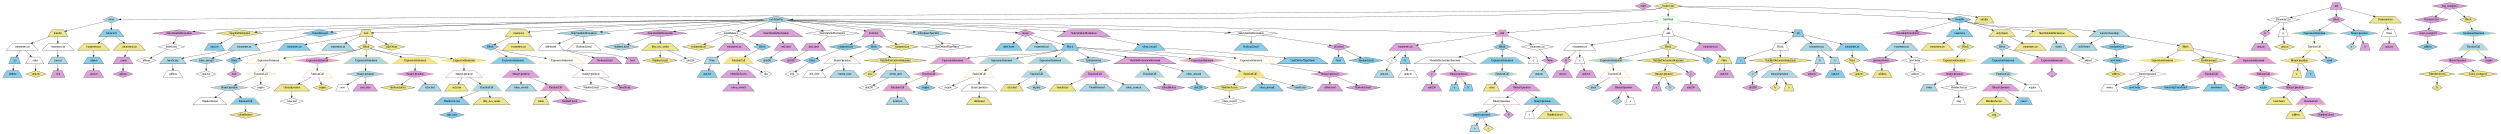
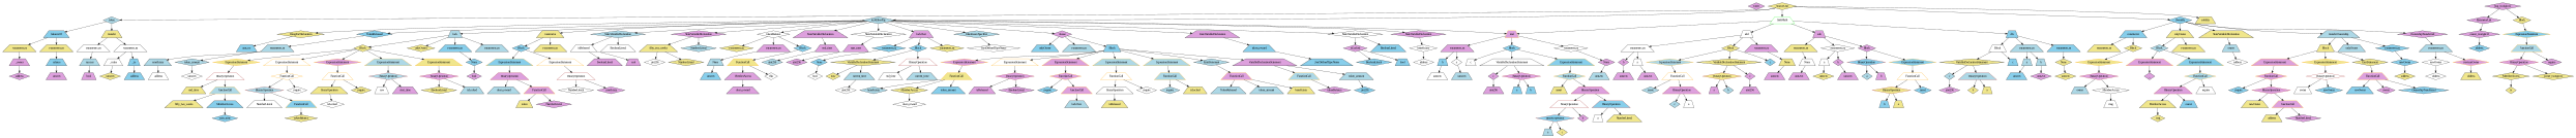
  strict digraph {
    fontname="Liberation Serif"
    node [fillcolor=plum fontname="Liberation Serif" shape=trapezium style=filled color=black]
    edge [fontname="Liberation Serif"]
    Enter [height=0.5 shape=diamond width=0.83628 color=""]
    n2 [fillcolor=skyblue height=0.5 label=bool width=0.76697]
    n3 [fillcolor=lightblue height=0.5 label=current_time width=1.5848]
    n4 [fillcolor=white height=0.5 label=uint256 shape=diamond width=1.0442]
    n5 [fillcolor=khaki height=0.5 label=require shape=diamond width=1.0026]
    n6 [height=0.5 label=b shape=diamond width=0.75]
    n7 [height=0.5 label=b shape=diamond width=0.75]
    n8 [height=0.5 label=uint256 width=1.0442]
    n9 [fillcolor=khaki height=0.5 label=ParameterList width=1.7095]
    n10 [height=0.5 label=beneficiary shape=diamond width=1.4184]
    n11 [color=brown height=0.5 label=BinaryOperation shape=diamond width=1.9867]
    n12 [fillcolor=khaki height=0.5 label=MemberAccess shape=diamond width=1.9174]
    n13 [fillcolor=khaki height=0.5 label=owner_txorigin12 shape=diamond width=2.0976]
    n14 [fillcolor=khaki height=0.5 label=tx shape=diamond width=0.75]
    n15 [color=orange height=0.5 label=FunctionCall width=1.6125]
    n16 [fillcolor=lightblue height=0.5 label=lockOver width=1.2521]
    n17 [fillcolor=skyblue height=0.5 label=address width=1.0996]
    n18 [height=0.5 label=BooleanLiteral shape=diamond width=1.7788]
    n19 [fillcolor=lightblue height=0.5 label=ParameterList width=1.7095]
    n20 [fillcolor=khaki height=0.5 label=Block shape=diamond width=0.90558]
    n21 [color=orange height=0.5 label=ExpressionStatement shape=diamond width=2.458]
    n22 [color=orange fillcolor=lightblue height=0.5 label=ExpressionStatement width=2.458]
    n23 [color=orange fillcolor=khaki height=0.5 label=ExpressionStatement width=2.458]
    n24 [color=orange fillcolor=khaki height=0.5 label=ExpressionStatement shape=diamond width=2.458]
    n25 [color=orange fillcolor=white height=0.5 label=ExpressionStatement width=2.458]
    n26 [color=orange fillcolor=white height=0.5 label=FunctionCall width=1.6125]
    n27 [color=brown fillcolor=lightblue height=0.5 label=BinaryOperation shape=diamond width=1.9867]
    n28 [color=brown height=0.5 label=BinaryOperation shape=diamond width=1.9867]
    n29 [color=brown fillcolor=white height=0.5 label=BinaryOperation width=1.9867]
    n30 [color=orange fillcolor=white height=0.5 label=FunctionCall shape=diamond width=1.6125]
    n31 [fillcolor=khaki height=0.5 label=UnaryOperation width=1.9452]
    n32 [height=0.5 label=start_time width=1.3076]
    n33 [fillcolor=white height=0.5 label=now width=0.75]
    n34 [fillcolor=lightblue height=0.5 label=isLocked width=1.2521]
    n35 [fillcolor=khaki height=0.5 label=BooleanLiteral shape=diamond width=1.7788]
    n36 [color=orange fillcolor=lightblue height=0.5 label=FunctionCall width=1.6125]
    n37 [fillcolor=khaki height=0.5 label=end_time width=1.2382]
    n38 [fillcolor=white height=0.5 label=require shape=diamond width=1.0026]
    n39 [color=brown fillcolor=lightblue height=0.5 label=BinaryOperation shape=diamond width=1.9867]
    n40 [fillcolor=lightblue height=0.5 label=token_amount shape=diamond width=1.765]
    n41 [fillcolor=white height=0.5 label=uint256 shape=diamond width=1.0442]
    n42 [fillcolor=white height=0.5 label=UserDefinedTypeName shape=diamond width=2.7214]
    n43 [height=0.5 label=StateVariableDeclaration width=2.8184]
    n44 [height=0.5 label=end_time width=1.2382]
    n45 [fillcolor=lightblue height=0.5 label=uint256 shape=diamond width=1.0442]
    n46 [color=orange height=0.5 label=ExpressionStatement shape=diamond width=2.458]
    n47 [color=orange fillcolor=khaki height=0.5 label=FunctionCall width=1.6125]
    n48 [fillcolor=khaki height=0.5 label=MemberAccess shape=diamond width=1.9174]
    n49 [fillcolor=skyblue height=0.5 label=token_amount width=1.765]
    n50 [fillcolor=lightblue height=0.5 label=beneficiary shape=diamond width=1.4184]
    n51 [fillcolor=white height=0.5 label=token_reward shape=diamond width=1.7095]
    n52 [color=orange height=0.5 label=ExpressionStatement width=2.458]
    n53 [color=orange height=0.5 label=FunctionCall shape=diamond width=1.6125]
    n54 [fillcolor=skyblue height=0.5 label=require shape=diamond width=1.0026]
    n55 [color=brown height=0.5 label=BinaryOperation shape=diamond width=1.9867]
    n56 [color=orange height=0.5 label=FunctionCall width=1.6125]
    n57 [fillcolor=khaki height=0.5 label=newOwner width=1.4046]
    n58 [color=brown fillcolor=khaki height=0.5 label=BinaryOperation shape=diamond width=1.9867]
    n59 [fillcolor=lightblue height=0.5 label=b shape=diamond width=0.75]
    n60 [height=0.5 label=a width=0.75]
    n61 [color=brown height=0.5 label=BinaryOperation shape=diamond width=1.9867]
    n62 [fillcolor=lightblue height=0.5 label=owner width=0.93331]
    n63 [fillcolor=white height=0.5 label=MemberAccess shape=diamond width=1.9174]
    n64 [fillcolor=white height=0.5 label=msg width=0.75]
    n65 [fillcolor=khaki height=0.5 label=Block shape=diamond width=0.90558]
    n66 [fillcolor=khaki height=0.5 label=VariableDeclarationStatement shape=diamond width=3.3174]
    n67 [fillcolor=skyblue height=0.5 label=c shape=diamond width=0.75]
    n68 [color=orange fillcolor=lightblue height=0.5 label=ExpressionStatement shape=diamond width=2.458]
    n69 [height=0.5 label=c shape=diamond width=0.75]
    n70 [color=orange fillcolor=white height=0.5 label=FunctionCall width=1.6125]
    n71 [height=0.5 label=uint256 width=1.0442]
    n72 [fillcolor=lightblue height=0.5 label=assert shape=diamond width=0.89172]
    n73 [color=brown height=0.5 label=BinaryOperation width=1.9867]
    n74 [fillcolor=khaki height=0.5 label=None width=0.85014]
    n75 [height=0.5 label=uint256 width=1.0442]
    n76 [fillcolor=lightblue height=0.5 label=ParameterList width=1.7095]
    n77 [fillcolor=lightblue height=0.5 label=b width=0.75]
    n78 [fillcolor=lightblue height=0.5 label=a width=0.75]
    n79 [height=0.5 label=uint256 shape=diamond width=1.0442]
    n80 [fillcolor=skyblue height=0.5 label=uint256 width=1.0442]
    n81 [height=0.5 label=sub width=0.75]
    n82 [fillcolor=white height=0.5 label=ParameterList shape=diamond width=1.7095]
    n83 [height=0.5 label=Block shape=diamond width=0.90558]
    n84 [fillcolor=khaki height=0.5 label=ParameterList width=1.7095]
    n85 [fillcolor=white height=0.5 label=a width=0.75]
    n86 [color=orange fillcolor=skyblue height=0.5 label=ExpressionStatement shape=diamond width=2.458]
    n87 [color=brown fillcolor=skyblue height=0.5 label=BinaryOperation shape=diamond width=1.9867]
    n88 [fillcolor=white height=0.5 label=None width=0.85014]
    n89 [fillcolor=khaki height=0.5 label=uint256 shape=diamond width=1.0442]
    n90 [color=orange fillcolor=white height=0.5 label=FunctionCall width=1.6125]
    n91 [fillcolor=lightblue height=0.5 label=a shape=diamond width=0.75]
    n92 [height=0.5 label=b width=0.75]
    n93 [height=0.5 label=uint256 width=1.0442]
    n94 [color=brown height=0.5 label=BinaryOperation width=1.9867]
    n95 [color=orange height=0.5 label=FunctionCall width=1.6125]
    n96 [fillcolor=lightblue height=0.5 label=token_reward width=1.7095]
    n97 [fillcolor=khaki height=0.5 label=token width=0.864]
    n98 [height=0.5 label=NumberLiteral shape=diamond width=1.765]
    n99 [fillcolor=khaki height=0.5 label=onlyOwner shape=diamond width=1.4323]
    n100 [height=0.5 label=OwnershipTransferred shape=diamond width=2.6243]
    n101 [fillcolor=lightblue height=0.5 label=ParameterList width=1.7095]
-   n102 [height=0.5 label=previousOwner shape=diamond width=1.8759]
+   n102 [color=orange height=0.5 label=previousOwner shape=diamond width=1.8759]
    n103 [fillcolor=white height=0.5 label=newOwner shape=diamond width=1.4046]
    n104 [fillcolor=khaki height=0.5 label=address width=1.0996]
    n105 [fillcolor=white height=0.5 label=address shape=diamond width=1.0996]
    n106 [height=0.5 label=NumberLiteral shape=diamond width=1.765]
    n107 [fillcolor=khaki height=0.5 label=NumberLiteral width=1.765]
    n108 [fillcolor=white height=0.5 label=uint256 shape=diamond width=1.0442]
    n109 [fillcolor=white height=0.5 label=bool shape=diamond width=0.76697]
    n110 [color=orange fillcolor=khaki height=0.5 label=FunctionCall width=1.6125]
    n111 [fillcolor=white height=0.5 label=this shape=diamond width=0.75]
    n112 [height=0.5 label=MemberAccess width=1.9174]
    n113 [height=0.5 label=token_reward width=1.7095]
    n114 [fillcolor=skyblue height=0.5 label=ParameterList width=1.7095]
    n115 [fillcolor=skyblue height=0.5 label=None shape=diamond width=0.85014]
    n116 [height=0.5 label=bool shape=diamond width=0.76697]
    n117 [height=0.5 label=ParameterList width=1.7095]
    n118 [color=orange fillcolor=skyblue height=0.5 label=ExpressionStatement shape=diamond width=2.458]
    n119 [color=orange fillcolor=lightblue height=0.5 label=FunctionCall width=1.6125]
    n120 [height=0.5 label=require shape=diamond width=1.0026]
    n121 [fillcolor=lightblue height=0.5 label=owner width=0.93331]
    n122 [fillcolor=white height=0.5 label=address shape=diamond width=1.0996]
    n123 [fillcolor=lightblue height=0.5 label=current_time width=1.5848]
    n124 [fillcolor=lightblue height=0.5 label=success width=1.1135]
    n125 [height=0.5 label=bool width=0.76697]
    n126 [fillcolor=skyblue height=0.5 label=start_time shape=diamond width=1.3076]
    n127 [color=orange fillcolor=skyblue height=0.5 label=FunctionCall width=1.6125]
    n128 [fillcolor=white height=0.5 label=NumberLiteral width=1.765]
    n129 [fillcolor=khaki height=0.5 label=tokenBalance shape=diamond width=1.6679]
    n130 [fillcolor=white height=0.5 label=c width=0.75]
    n131 [color=orange fillcolor=khaki height=0.5 label=ExpressionStatement shape=diamond width=2.458]
    n132 [color=brown fillcolor=white height=0.5 label=BinaryOperation shape=diamond width=1.9867]
    n133 [fillcolor=white height=0.5 label=owner width=0.93331]
    n134 [fillcolor=skyblue height=0.5 label=newOwner shape=diamond width=1.4046]
    n135 [color=orange fillcolor=white height=0.5 label=FunctionCall width=1.6125]
    n136 [fillcolor=white height=0.5 label=require shape=diamond width=1.0026]
    n137 [fillcolor=white height=0.5 label=UnaryOperation width=1.9452]
    n138 [fillcolor=khaki height=0.5 label=isReleased width=1.3907]
    n139 [fillcolor=white height=0.5 label=isLocked shape=diamond width=1.2521]
    n140 [fillcolor=lightblue height=0.5 label=uint256 width=1.0442]
    n141 [height=0.5 label=StateVariableDeclaration shape=diamond width=2.8184]
    n142 [fillcolor=khaki height=0.5 label=fifty_two_weeks width=2.0145]
    n143 [fillcolor=lightblue height=0.5 label=NumberLiteral shape=diamond width=1.765]
    n144 [fillcolor=khaki height=0.5 label=NumberLiteral shape=diamond width=1.765]
    n145 [fillcolor=white height=0.5 label=VariableDeclarationStatement width=3.3174]
    n146 [color=brown height=0.5 label=BinaryOperation shape=diamond width=1.9867]
    n147 [height=0.5 label=c shape=diamond width=0.75]
    n148 [fillcolor=skyblue height=0.5 label=a width=0.75]
    n149 [fillcolor=skyblue height=0.5 label=b width=0.75]
    n150 [height=0.5 label=uint256 width=1.0442]
    n151 [color=orange fillcolor=white height=0.5 label=ExpressionStatement width=2.458]
    n152 [color=brown fillcolor=white height=0.5 label=BinaryOperation width=1.9867]
    n153 [fillcolor=white height=0.5 label=NumberLiteral shape=diamond width=1.765]
    n154 [fillcolor=skyblue height=0.5 label=ParameterList width=1.7095]
    n155 [fillcolor=khaki height=0.5 label=None shape=diamond width=0.85014]
    n156 [fillcolor=khaki height=0.5 label=uint256 shape=diamond width=1.0442]
    n157 [fillcolor=white height=0.5 label=a width=0.75]
    n158 [fillcolor=lightblue height=0.5 label=c shape=diamond width=0.75]
    n159 [fillcolor=lightblue height=0.5 label=a width=0.75]
    n160 [fillcolor=lightblue height=0.5 label=token shape=diamond width=0.864]
    n161 [fillcolor=skyblue height=0.5 label=balanceOf width=1.3491]
    n162 [fillcolor=khaki height=0.5 label=transfer width=1.0719]
    n163 [fillcolor=khaki height=0.5 label=ParameterList width=1.7095]
    n164 [fillcolor=khaki height=0.5 label=ParameterList width=1.7095]
    n165 [fillcolor=white height=0.5 label=ParameterList width=1.7095]
    n166 [fillcolor=white height=0.5 label=ParameterList width=1.7095]
    n167 [fillcolor=skyblue height=0.5 label=balance width=1.0719]
    n168 [height=0.5 label=_owner width=1.0719]
    n169 [fillcolor=skyblue height=0.5 label=_to width=0.75]
    n170 [fillcolor=white height=0.5 label=_value width=0.96103]
    n171 [fillcolor=white height=0.5 label=tokenBalance shape=diamond width=1.6679]
    n172 [fillcolor=skyblue height=0.5 label=Block shape=diamond width=0.90558]
    n173 [fillcolor=khaki height=0.5 label=ParameterList shape=diamond width=1.7095]
    n174 [height=0.5 label=ParameterList width=1.7095]
    n175 [fillcolor=lightblue height=0.5 label=None width=0.85014]
    n176 [fillcolor=skyblue height=0.5 label=uint256 width=1.0442]
    n177 [fillcolor=skyblue height=0.5 label=constructor width=1.4877]
    n178 [fillcolor=khaki height=0.5 label=Block shape=diamond width=0.90558]
    n179 [color=orange fillcolor=khaki height=0.5 label=ExpressionStatement shape=diamond width=2.458]
    n180 [fillcolor=skyblue height=0.5 label=Block shape=diamond width=0.90558]
    n181 [color=brown fillcolor=white height=0.5 label=BinaryOperation width=1.9867]
    n182 [fillcolor=khaki height=0.5 label=VariableDeclarationStatement shape=diamond width=3.3174]
    n183 [fillcolor=white height=0.5 label=end_time width=1.2382]
    n184 [fillcolor=khaki height=0.5 label=now shape=diamond width=0.75]
    n185 [fillcolor=khaki height=0.5 label=VariableDeclarationStatement shape=diamond width=3.3174]
    n186 [fillcolor=lightblue height=0.5 label=c shape=diamond width=0.75]
    n187 [color=brown fillcolor=lightblue height=0.5 label=BinaryOperation width=1.9867]
    n188 [height=0.5 label=uint256 shape=diamond width=1.0442]
    n189 [fillcolor=khaki height=0.5 label=b shape=diamond width=0.75]
    n190 [fillcolor=khaki height=0.5 label=a width=0.75]
    n191 [fillcolor=white height=0.5 label=a width=0.75]
    n192 [fillcolor=khaki height=0.5 label=ParameterList shape=diamond width=1.7095]
    n193 [height=0.5 label=uint256 width=1.0442]
    n194 [fillcolor=white height=0.5 label=isReleased width=1.3907]
    n195 [height=0.5 label=bool width=0.76697]
    n196 [height=0.5 label=BooleanLiteral width=1.7788]
    n197 [fillcolor=skyblue height=0.5 label=Block shape=diamond width=0.90558]
    n198 [color=orange fillcolor=skyblue height=0.5 label=ExpressionStatement width=2.458]
    n199 [color=orange fillcolor=lightblue height=0.5 label=FunctionCall shape=diamond width=1.6125]
    n200 [fillcolor=khaki height=0.5 label=assert width=0.89172]
    n201 [color=brown height=0.5 label=BinaryOperation width=1.9867]
    n202 [height=0.5 label=isLocked shape=diamond width=1.2521]
    n203 [fillcolor=skyblue height=0.5 label=BooleanLiteral shape=diamond width=1.7788]
    n204 [color=orange height=0.5 label=mul width=0.75]
    n205 [fillcolor=white height=0.5 label=ParameterList shape=diamond width=1.7095]
    n206 [height=0.5 label=ParameterList width=1.7095]
    n207 [height=0.5 label=None shape=diamond width=0.85014]
    n208 [fillcolor=white height=0.5 label=a shape=diamond width=0.75]
    n209 [fillcolor=skyblue height=0.5 label=b width=0.75]
    n210 [fillcolor=lightblue height=0.5 label=uint256 width=1.0442]
    n211 [fillcolor=white height=0.5 label=uint256 width=1.0442]
    n212 [fillcolor=khaki height=0.5 label=a width=0.75]
    n213 [color=brown fillcolor=skyblue height=0.5 label=BinaryOperation shape=diamond width=1.9867]
    n214 [fillcolor=khaki height=0.5 label=c shape=diamond width=0.75]
    n215 [fillcolor=lightblue height=0.5 label=token_amount width=1.765]
    n216 [fillcolor=lightblue height=0.5 label=token_amount width=1.765]
    n217 [fillcolor=skyblue height=0.5 label=uint256 shape=diamond width=1.0442]
    n218 [fillcolor=white height=0.5 label=StateVariableDeclaration shape=diamond width=2.8184]
    n219 [height=0.5 label=start_time width=1.3076]
    n220 [height=0.5 label=uint256 shape=diamond width=1.0442]
    n221 [fillcolor=skyblue height=0.5 label=None shape=diamond width=0.85014]
    n222 [color=orange fillcolor=white height=0.5 label=ExpressionStatement width=2.458]
    n223 [color=brown height=0.5 label=BinaryOperation shape=diamond width=1.9867]
    n224 [height=0.5 label=isReleased width=1.3907]
    n225 [height=0.5 label=lockOver width=1.2521]
    n226 [fillcolor=skyblue height=0.5 label=ParameterList shape=diamond width=1.7095]
    n227 [fillcolor=white height=0.5 label=beneficiary shape=diamond width=1.4184]
    n228 [fillcolor=white height=0.5 label=address shape=diamond width=1.0996]
    n229 [fillcolor=lightblue height=0.5 label=ParameterList width=1.7095]
    n230 [color=orange fillcolor=skyblue height=0.5 label=ExpressionStatement width=2.458]
    n231 [color=orange fillcolor=lightblue height=0.5 label=FunctionCall shape=diamond width=1.6125]
    n232 [color=brown height=0.5 label=BinaryOperation width=1.9867]
    n233 [fillcolor=white height=0.5 label=require width=1.0026]
    n234 [fillcolor=skyblue height=0.5 label=owner width=0.93331]
    n235 [fillcolor=khaki height=0.5 label=MemberAccess width=1.9174]
    n236 [fillcolor=lightblue height=0.5 label=InheritanceSpecifier shape=diamond width=2.3333]
    n237 [color=orange height=0.5 label=FunctionCall width=1.6125]
    n238 [fillcolor=skyblue height=0.5 label=OwnershipTransferred shape=diamond width=2.6243]
    n239 [fillcolor=skyblue height=0.5 label=newOwner width=1.4046]
    n240 [height=0.5 label=owner shape=diamond width=0.93331]
    n241 [height=0.5 label=release shape=diamond width=0.98875]
    n242 [fillcolor=skyblue height=0.5 label=Block width=0.90558]
    n243 [fillcolor=skyblue height=0.5 label=onlyOwner width=1.4323]
    n244 [color=orange height=0.5 label=ExpressionStatement width=2.458]
    n245 [color=orange fillcolor=lightblue height=0.5 label=ExpressionStatement width=2.458]
    n246 [color=orange fillcolor=lightblue height=0.5 label=ExpressionStatement width=2.458]
    n247 [fillcolor=lightblue height=0.5 label=EmitStatement shape=diamond width=1.7788]
    n248 [height=0.5 label=VariableDeclarationStatement width=3.3174]
    n249 [color=orange height=0.5 label=FunctionCall shape=diamond width=1.6125]
    n250 [color=orange fillcolor=lightblue height=0.5 label=FunctionCall width=1.6125]
    n251 [color=orange height=0.5 label=FunctionCall width=1.6125]
    n252 [color=orange fillcolor=lightblue height=0.5 label=FunctionCall width=1.6125]
    n253 [height=0.5 label=uint256 width=1.0442]
    n254 [fillcolor=khaki height=0.5 label=uint256 shape=diamond width=1.0442]
    n255 [fillcolor=lightblue height=0.5 label=lockEtherPay shape=diamond width=1.6679]
    n256 [height=0.5 label=StateVariableDeclaration width=2.8184]
    n257 [fillcolor=white height=0.5 label=StateVariableDeclaration shape=diamond width=2.8184]
    n258 [height=0.5 label=StateVariableDeclaration shape=diamond width=2.8184]
    n259 [fillcolor=khaki height=0.5 label=UsingForDeclaration shape=diamond width=2.4303]
    n260 [fillcolor=skyblue height=0.5 label=TokenReleased shape=diamond width=1.8897]
-   n261 [fillcolor=khaki height=0.5 label=lock width=0.75]
+   n261 [fillcolor=lightblue height=0.5 label=lock width=0.75]
    n262 [fillcolor=khaki height=0.5 label=constructor width=1.4877]
    n263 [fillcolor=lightblue height=0.5 label=StateVariableDeclaration shape=diamond width=2.8184]
    n264 [fillcolor=skyblue height=0.5 label=token_reward width=1.7095]
    n265 [fillcolor=skyblue height=0.5 label=BooleanLiteral width=1.7788]
    n266 [fillcolor=skyblue height=0.5 label=uint256 width=1.0442]
    n267 [fillcolor=lightblue height=0.5 label=ParameterList width=1.7095]
    n268 [fillcolor=skyblue height=0.5 label=Block shape=diamond width=0.90558]
    n269 [fillcolor=khaki height=0.5 label=ParameterList width=1.7095]
    n270 [fillcolor=white height=0.5 label=BooleanLiteral width=1.7788]
    n271 [height=0.5 label=bug_txorigin12 shape=diamond width=1.8481]
    n272 [height=0.5 label=ParameterList shape=diamond width=1.7095]
    n273 [fillcolor=khaki height=0.5 label=Block shape=diamond width=0.90558]
    n274 [fillcolor=skyblue height=0.5 label=UserDefinedTypeName width=2.7214]
    n275 [fillcolor=lightblue height=0.5 label=beneficiary width=1.4184]
    n276 [color=orange fillcolor=skyblue height=0.5 label=ExpressionStatement width=2.458]
    n277 [height=0.5 label=owner_txorigin12 shape=diamond width=2.0976]
    n278 [fillcolor=lightblue height=0.5 label=Block shape=diamond width=0.90558]
    n279 [color=orange height=0.5 label=ExpressionStatement width=2.458]
    n280 [height=0.5 label=_ shape=diamond width=0.75]
    n281 [fillcolor=khaki height=0.5 label=address width=1.0996]
    n282 [fillcolor=skyblue height=0.5 label=ParameterList shape=diamond width=1.7095]
    n283 [fillcolor=skyblue height=0.5 label=newOwner shape=diamond width=1.4046]
    n284 [fillcolor=khaki height=0.5 label=address shape=diamond width=1.0996]
    n285 [height=0.5 label=uint256 width=1.0442]
    n286 [fillcolor=khaki height=0.5 label=beneficiary width=1.4184]
    n287 [fillcolor=skyblue height=0.5 label=MemberAccess width=1.9174]
    n288 [fillcolor=white height=0.5 label=a width=0.75]
    n289 [color=brown fillcolor=khaki height=0.5 label=BinaryOperation shape=diamond width=1.9867]
    n290 [fillcolor=skyblue height=0.5 label=assert shape=diamond width=0.89172]
    n291 [fillcolor=skyblue height=0.5 label=b width=0.75]
    n292 [fillcolor=khaki height=0.5 label=ParameterList width=1.7095]
    n293 [fillcolor=khaki height=0.5 label=fifty_two_weeks width=2.0145]
    n294 [fillcolor=khaki height=0.5 label=EmitStatement shape=diamond width=1.7788]
    n295 [fillcolor=skyblue height=0.5 label=address shape=diamond width=1.0996]
    n296 [fillcolor=skyblue height=0.5 label=require shape=diamond width=1.0026]
    n297 [color=brown fillcolor=skyblue height=0.5 label=BinaryOperation width=1.9867]
    n298 [fillcolor=khaki height=0.5 label=msg shape=diamond width=0.75]
    n299 [fillcolor=khaki height=0.5 label=isLocked width=1.2521]
    n300 [fillcolor=lightblue height=0.5 label=require shape=diamond width=1.0026]
    n301 [fillcolor=lightblue height=0.5 label=TokenReleased width=1.8897]
    n302 [height=0.5 label=tokenBalance shape=diamond width=1.6679]
    n303 [fillcolor=white height=0.5 label=address width=1.0996]
    n304 [color=green fillcolor=white height=0.5 label=SafeMath width=1.2798]
    n305 [fillcolor=skyblue height=0.5 label=div width=0.75]
    n306 [fillcolor=white height=0.5 label=add width=0.75]
    n307 [fillcolor=white height=0.5 label=Block width=0.90558]
    n308 [fillcolor=white height=0.5 label=ParameterList width=1.7095]
    n309 [fillcolor=skyblue height=0.5 label=c width=0.75]
    n310 [height=0.5 label=b shape=diamond width=0.75]
    n311 [fillcolor=khaki height=0.5 label=SourceUnit shape=diamond width=1.46]
    n312 [fillcolor=skyblue height=0.5 label=Ownable shape=diamond width=1.2105]
    n313 [fillcolor=khaki height=0.5 label=solidity width=1.0442]
    n314 [fillcolor=khaki height=0.5 label=onlyOwner width=1.4323]
    n315 [fillcolor=khaki height=0.5 label=StateVariableDeclaration width=2.8184]
    n316 [fillcolor=lightblue height=0.5 label=transferOwnership width=2.1947]
    n317 [fillcolor=khaki height=0.5 label=Block width=0.90558]
    n318 [fillcolor=lightblue height=0.5 label=onlyOwner width=1.4323]
    n319 [height=0.5 label=address shape=diamond width=1.0996]
    n320 [color=brown fillcolor=white height=0.5 label=BinaryOperation width=1.9867]
    n3 -> n4
    n7 -> n8
    n11 -> n12
    n11 -> n13
    n12 -> n14
    n15 -> n16
    n20 -> n21
    n20 -> n22
    n20 -> n23
    n20 -> n24
    n20 -> n25
    n21 -> n26
    n22 -> n27
    n23 -> n28
    n24 -> n29
    n25 -> n30
    n26 -> n5
    n26 -> n31
    n27 -> n32
    n27 -> n33
    n28 -> n34
    n28 -> n35
    n29 -> n36
    n29 -> n37
    n30 -> n38
    n30 -> n39
    n31 -> n139
    n36 -> n287
    n36 -> n293
    n39 -> n127
    n39 -> n128
    n40 -> n41
    n43 -> n44
    n44 -> n45
    n46 -> n47
    n47 -> n48
    n47 -> n49
    n47 -> n50
    n48 -> n51
    n52 -> n53
    n53 -> n54
    n53 -> n55
    n55 -> n56
    n55 -> n57
    n56 -> n106
    n56 -> n281
    n58 -> n59
    n58 -> n60
    n61 -> n62
    n61 -> n63
    n63 -> n64
    n65 -> n66
    n65 -> n67
    n65 -> n68
    n66 -> n58
    n66 -> n69
    n68 -> n70
    n69 -> n71
    n70 -> n72
    n70 -> n73
    n73 -> n157
    n73 -> n158
    n74 -> n75
    n76 -> n77
    n76 -> n78
    n77 -> n79
    n78 -> n80
    n81 -> n82
    n81 -> n83
    n81 -> n84
    n82 -> n7
    n82 -> n85
    n83 -> n86
    n83 -> n87
    n84 -> n88
    n85 -> n89
    n86 -> n90
    n87 -> n91
    n87 -> n92
    n88 -> n93
    n90 -> n289
    n90 -> n290
    n94 -> n95
    n94 -> n96
    n95 -> n97
    n95 -> n98
    n100 -> n101
    n101 -> n102
    n101 -> n103
    n102 -> n104
    n103 -> n105
    n110 -> n111
    n110 -> n112
    n112 -> n113
    n114 -> n115
    n115 -> n116
    n117 -> n74
    n118 -> n119
    n119 -> n11
    n119 -> n120
    n121 -> n122
    n124 -> n125
    n127 -> n129
    n131 -> n132
    n132 -> n133
    n132 -> n134
    n135 -> n136
    n135 -> n137
    n137 -> n138
    n141 -> n142
    n141 -> n143
    n142 -> n108
    n142 -> n144
    n145 -> n146
    n145 -> n147
    n146 -> n148
    n146 -> n149
    n147 -> n150
    n151 -> n152
    n152 -> n10
    n152 -> n153
    n154 -> n155
    n155 -> n156
    n160 -> n161
    n160 -> n162
    n161 -> n163
    n161 -> n164
    n162 -> n165
    n162 -> n166
    n163 -> n167
    n164 -> n168
    n165 -> n169
    n165 -> n170
    n166 -> n124
    n167 -> n193
    n168 -> n319
    n169 -> n17
    n170 -> n254
    n171 -> n172
    n171 -> n173
    n171 -> n174
    n172 -> n110
    n174 -> n175
    n175 -> n176
    n177 -> n9
    n177 -> n178
    n178 -> n179
    n179 -> n61
    n180 -> n181
    n180 -> n182
    n181 -> n123
    n181 -> n183
    n182 -> n3
    n182 -> n184
    n185 -> n186
    n185 -> n187
    n186 -> n188
    n187 -> n189
    n187 -> n190
    n194 -> n195
    n194 -> n196
    n197 -> n130
    n197 -> n145
    n197 -> n198
    n198 -> n199
    n199 -> n200
    n199 -> n201
    n201 -> n297
    n201 -> n320
    n202 -> n2
    n202 -> n203
    n204 -> n197
    n204 -> n205
    n204 -> n206
    n205 -> n207
    n206 -> n208
    n206 -> n209
    n207 -> n140
    n208 -> n210
    n209 -> n211
    n213 -> n159
    n213 -> n214
    n216 -> n217
    n218 -> n219
    n219 -> n220
    n221 -> n109
    n222 -> n223
    n223 -> n18
    n223 -> n224
    n225 -> n180
    n225 -> n192
    n225 -> n226
    n226 -> n221
    n227 -> n228
    n230 -> n231
    n231 -> n232
    n231 -> n233
    n232 -> n234
    n232 -> n235
    n235 -> n298
    n236 -> n42
    n237 -> n238
    n237 -> n239
    n237 -> n240
    n241 -> n19
    n241 -> n242
    n241 -> n243
    n242 -> n46
    n242 -> n222
    n242 -> n244
    n242 -> n245
    n242 -> n246
    n242 -> n247
    n242 -> n248
    n244 -> n249
    n245 -> n135
    n246 -> n250
    n247 -> n251
    n248 -> n216
    n248 -> n252
    n249 -> n15
    n249 -> n296
    n250 -> n299
    n250 -> n300
    n251 -> n215
    n251 -> n286
    n251 -> n301
    n252 -> n302
    n255 -> n43
    n255 -> n141
    n255 -> n171
    n255 -> n204
    n255 -> n218
    n255 -> n225
    n255 -> n236
    n255 -> n241
    n255 -> n256
    n255 -> n257
    n255 -> n258
    n255 -> n259
    n255 -> n260
    n255 -> n261
    n255 -> n262
    n255 -> n263
    n256 -> n264
    n257 -> n202
    n257 -> n265
    n258 -> n227
    n259 -> n266
    n260 -> n267
    n261 -> n20
    n261 -> n99
    n261 -> n114
    n261 -> n229
    n262 -> n268
    n262 -> n269
    n263 -> n194
    n263 -> n270
    n264 -> n274
    n267 -> n40
    n267 -> n275
    n268 -> n151
    n268 -> n276
    n271 -> n272
    n271 -> n273
    n272 -> n277
    n273 -> n118
    n275 -> n303
    n276 -> n94
    n277 -> n295
    n278 -> n230
    n278 -> n279
    n279 -> n280
    n282 -> n283
    n283 -> n284
    n287 -> n126
    n288 -> n253
    n289 -> n212
    n289 -> n291
    n294 -> n237
    n297 -> n107
    n297 -> n191
+   n304 -> n81
    n304 -> n204
    n304 -> n305
    n304 -> n306
    n305 -> n76
    n305 -> n154
    n305 -> n307
    n306 -> n65
    n306 -> n117
    n306 -> n308
    n307 -> n185
    n307 -> n309
    n308 -> n288
    n308 -> n310
    n310 -> n285
    n311 -> n160
    n311 -> n255
    n311 -> n304
    n311 -> n312
    n311 -> n313
    n312 -> n100
    n312 -> n177
    n312 -> n314
    n312 -> n315
    n312 -> n316
    n314 -> n278
    n314 -> n292
    n315 -> n121
    n316 -> n282
    n316 -> n317
    n316 -> n318
    n317 -> n52
    n317 -> n131
    n317 -> n294
    n320 -> n6
    n320 -> n213
  }
